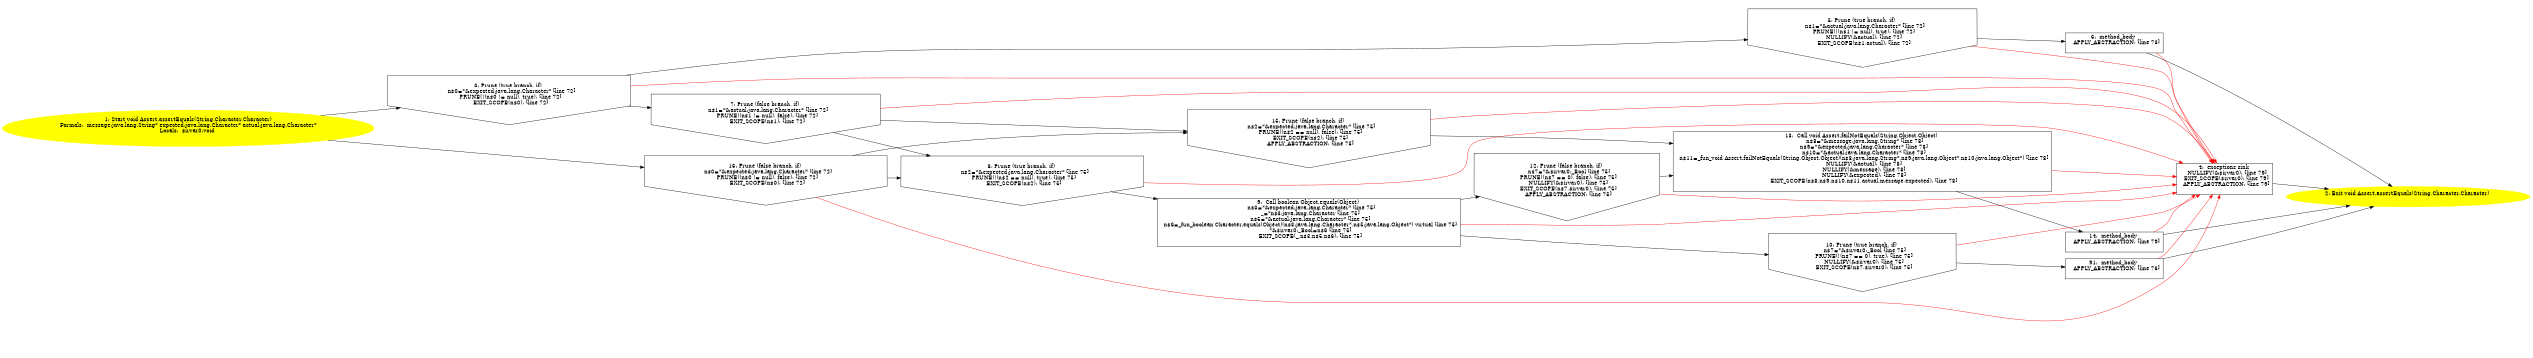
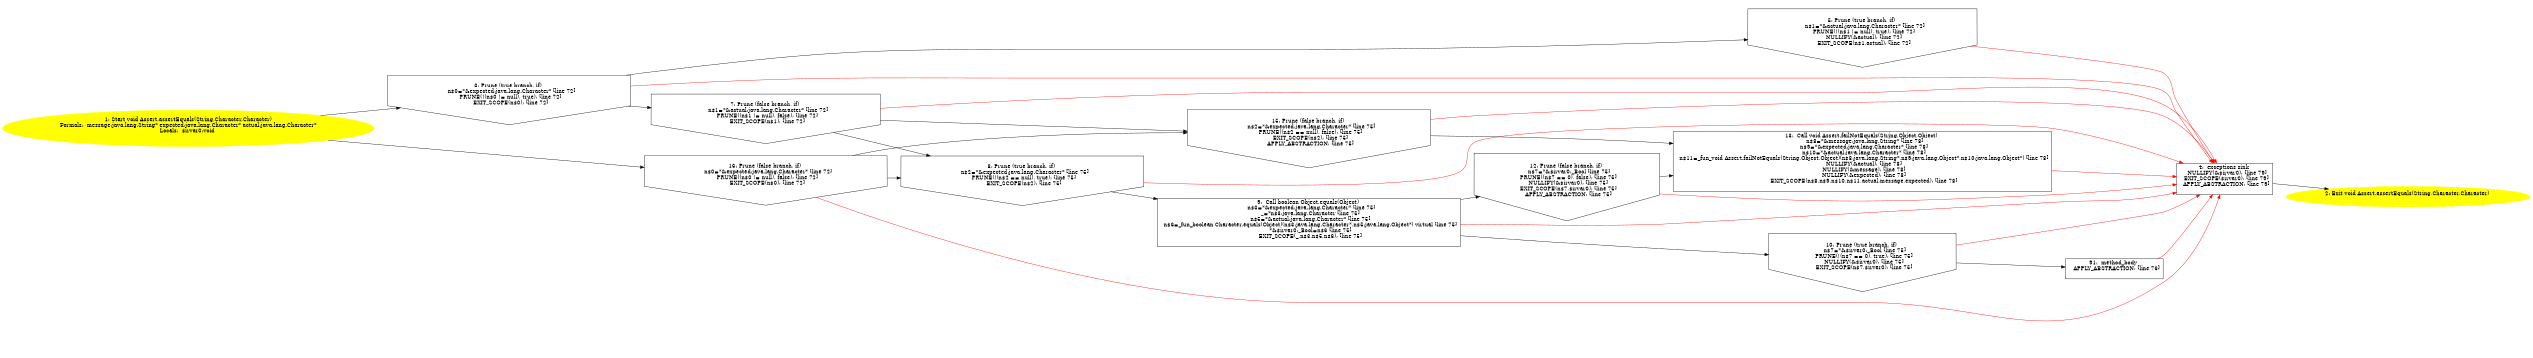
  digraph {
    rankdir=LR
    node [shape=invhouse]
    n1 [color=yellow label="1: Start void Assert.assertEquals(String,Character,Character)\nFormals:  message:java.lang.String* expected:java.lang.Character* actual:java.lang.Character*\nLocals:  $irvar0:void \n  " style=filled shape=""]
    n2 [label="3: Prune (true branch, if) \n   n$0=*&expected:java.lang.Character* [line 72]\n  PRUNE(!(n$0 != null), true); [line 72]\n  EXIT_SCOPE(n$0); [line 72]\n "]
    n3 [label="16: Prune (false branch, if) \n   n$0=*&expected:java.lang.Character* [line 72]\n  PRUNE((n$0 != null), false); [line 72]\n  EXIT_SCOPE(n$0); [line 72]\n "]
    n4 [label="5: Prune (true branch, if) \n   n$1=*&actual:java.lang.Character* [line 72]\n  PRUNE(!(n$1 != null), true); [line 72]\n  NULLIFY(&actual); [line 72]\n  EXIT_SCOPE(n$1,actual); [line 72]\n "]
    n5 [label="7: Prune (false branch, if) \n   n$1=*&actual:java.lang.Character* [line 72]\n  PRUNE((n$1 != null), false); [line 72]\n  EXIT_SCOPE(n$1); [line 72]\n "]
    n6 [label="4:  exceptions sink \n   NULLIFY(&$irvar0); [line 79]\n  EXIT_SCOPE($irvar0); [line 79]\n  APPLY_ABSTRACTION; [line 79]\n " shape=box]
    n7 [label="8: Prune (true branch, if) \n   n$2=*&expected:java.lang.Character* [line 75]\n  PRUNE(!(n$2 == null), true); [line 75]\n  EXIT_SCOPE(n$2); [line 75]\n "]
    n8 [label="15: Prune (false branch, if) \n   n$2=*&expected:java.lang.Character* [line 75]\n  PRUNE((n$2 == null), false); [line 75]\n  EXIT_SCOPE(n$2); [line 75]\n  APPLY_ABSTRACTION; [line 75]\n "]
-   n9 [label="6:  method_body \n   APPLY_ABSTRACTION; [line 73]\n " shape=box]
    n10 [color=yellow label="2: Exit void Assert.assertEquals(String,Character,Character) \n  " style=filled shape=""]
    n11 [label="9:  Call boolean Object.equals(Object) \n   n$3=*&expected:java.lang.Character* [line 75]\n  _=*n$3:java.lang.Character [line 75]\n  n$5=*&actual:java.lang.Character* [line 75]\n  n$6=_fun_boolean Character.equals(Object)(n$3:java.lang.Character*,n$5:java.lang.Object*) virtual [line 75]\n  *&$irvar0:_Bool=n$6 [line 75]\n  EXIT_SCOPE(_,n$3,n$5,n$6); [line 75]\n " shape=box]
    n12 [label="13:  Call void Assert.failNotEquals(String,Object,Object) \n   n$8=*&message:java.lang.String* [line 78]\n  n$9=*&expected:java.lang.Character* [line 78]\n  n$10=*&actual:java.lang.Character* [line 78]\n  n$11=_fun_void Assert.failNotEquals(String,Object,Object)(n$8:java.lang.String*,n$9:java.lang.Object*,n$10:java.lang.Object*) [line 78]\n  NULLIFY(&actual); [line 78]\n  NULLIFY(&message); [line 78]\n  NULLIFY(&expected); [line 78]\n  EXIT_SCOPE(n$8,n$9,n$10,n$11,actual,message,expected); [line 78]\n " shape=box]
    n13 [label="10: Prune (true branch, if) \n   n$7=*&$irvar0:_Bool [line 75]\n  PRUNE(!(n$7 == 0), true); [line 75]\n  NULLIFY(&$irvar0); [line 75]\n  EXIT_SCOPE(n$7,$irvar0); [line 75]\n "]
    n14 [label="12: Prune (false branch, if) \n   n$7=*&$irvar0:_Bool [line 75]\n  PRUNE((n$7 == 0), false); [line 75]\n  NULLIFY(&$irvar0); [line 75]\n  EXIT_SCOPE(n$7,$irvar0); [line 75]\n  APPLY_ABSTRACTION; [line 75]\n "]
-   n15 [label="14:  method_body \n   APPLY_ABSTRACTION; [line 79]\n " shape=box]
    n16 [label="91:  method_body \n   APPLY_ABSTRACTION; [line 76]\n " shape=box]
    n1 -> n2
    n1 -> n3
    n2 -> n4
    n2 -> n5
    n2 -> n6 [color=red]
    n3 -> n6 [color=red]
    n3 -> n7
    n3 -> n8
    n4 -> n6 [color=red]
-   n4 -> n9
    n5 -> n6 [color=red]
    n5 -> n7
    n5 -> n8
    n6 -> n10
    n7 -> n6 [color=red]
    n7 -> n11
    n8 -> n6 [color=red]
    n8 -> n12
-   n9 -> n6 [color=red]
-   n9 -> n10
    n11 -> n6 [color=red]
    n11 -> n13
    n11 -> n14
    n12 -> n6 [color=red]
-   n12 -> n15
    n13 -> n6 [color=red]
    n13 -> n16
    n14 -> n6 [color=red]
    n14 -> n12
-   n15 -> n6 [color=red]
-   n15 -> n10
    n16 -> n6 [color=red]
-   n16 -> n10
  }
